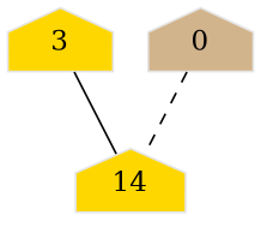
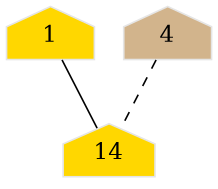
  graph {
    node [color=gray90 fillcolor=gold shape=house style=filled]
-   1 [super="+2+3" label=3]
+   1 [super="+2+3"]
    14 [super="+16+19"]
-   4 [fillcolor=tan super="+5+6+8" label=0]
+   4 [fillcolor=tan super="+5+6+8"]
    1 -- 14 [style=solid]
    4 -- 14 [style=dashed]
  }
